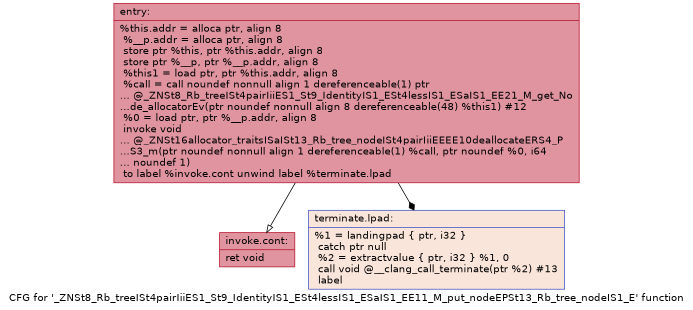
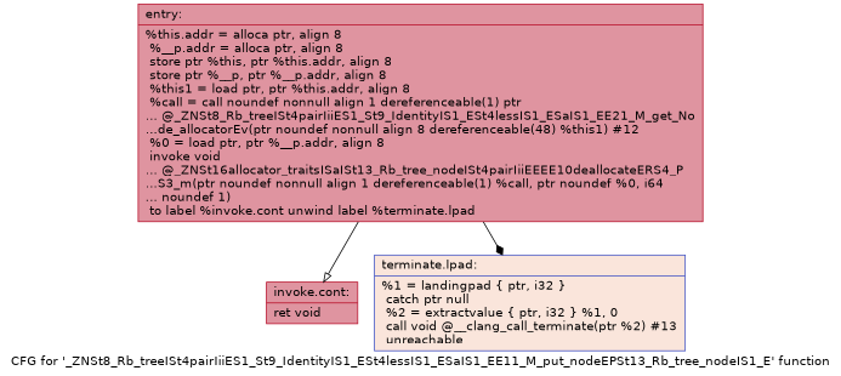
  digraph {
    label="CFG for '_ZNSt8_Rb_treeISt4pairIiiES1_St9_IdentityIS1_ESt4lessIS1_ESaIS1_EE11_M_put_nodeEPSt13_Rb_tree_nodeIS1_E' function"
    fontname="DejaVu Sans"
    node [color="#b70d28ff" fillcolor="#b70d2870" fontname="DejaVu Sans" shape=record style=filled]
    edge [fontname="DejaVu Sans"]
    n1 [label="{entry:\l|  %this.addr = alloca ptr, align 8\l  %__p.addr = alloca ptr, align 8\l  store ptr %this, ptr %this.addr, align 8\l  store ptr %__p, ptr %__p.addr, align 8\l  %this1 = load ptr, ptr %this.addr, align 8\l  %call = call noundef nonnull align 1 dereferenceable(1) ptr\l... @_ZNSt8_Rb_treeISt4pairIiiES1_St9_IdentityIS1_ESt4lessIS1_ESaIS1_EE21_M_get_No\l...de_allocatorEv(ptr noundef nonnull align 8 dereferenceable(48) %this1) #12\l  %0 = load ptr, ptr %__p.addr, align 8\l  invoke void\l... @_ZNSt16allocator_traitsISaISt13_Rb_tree_nodeISt4pairIiiEEEE10deallocateERS4_P\l...S3_m(ptr noundef nonnull align 1 dereferenceable(1) %call, ptr noundef %0, i64\l... noundef 1)\l          to label %invoke.cont unwind label %terminate.lpad\l}"]
    n2 [label="{invoke.cont:\l|  ret void\l}"]
-   n3 [color="#3d50c3ff" fillcolor="#f4c5ad70" label="{terminate.lpad:\l|  %1 = landingpad \{ ptr, i32 \}\l          catch ptr null\l  %2 = extractvalue \{ ptr, i32 \} %1, 0\l  call void @__clang_call_terminate(ptr %2) #13\l  label\l}"]
+   n3 [color="#3d50c3ff" fillcolor="#f4c5ad70" label="{terminate.lpad:\l|  %1 = landingpad \{ ptr, i32 \}\l          catch ptr null\l  %2 = extractvalue \{ ptr, i32 \} %1, 0\l  call void @__clang_call_terminate(ptr %2) #13\l  unreachable\l}"]
    n1 -> n2 [arrowhead=onormal]
    n1 -> n3 [arrowhead=diamond]
  }
